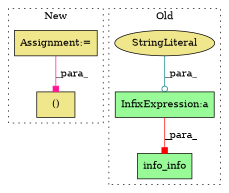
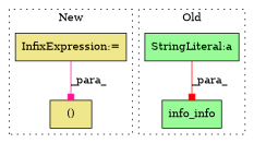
  digraph {
    node [fillcolor=khaki shape=box style=filled]
    edge [arrowhead=box]
    n1 [a=106 l=46 label="()" s=6842]
-   n2 [a=7 l=1 label="Assignment:=" s=5180]
+   n2 [a=7 l=1 label="InfixExpression:=" s=5180]
    n3 [a=32 fillcolor=palegreen l="9,1" label=info_info s="7256,7354"]
-   n4 [a=27 fillcolor=palegreen l=3 label="InfixExpression:a" s=7324]
-   n5 [a=45 l=59 label=StringLiteral s=7265 shape=ellipse]
+   n4 [a=27 fillcolor=palegreen l=3 label="StringLiteral:a" s=7324]
    subgraph cluster_1 {
      label=New
      style=dotted
      n1
      n2
    }
    subgraph cluster_2 {
      label=Old
      style=dotted
      n3
      n4
-     n5
    }
    n2 -> n1 [color=deeppink label=_para_]
    n4 -> n3 [color=red label=_para_]
-   n5 -> n4 [arrowhead=odot color=teal label=_para_]
  }
